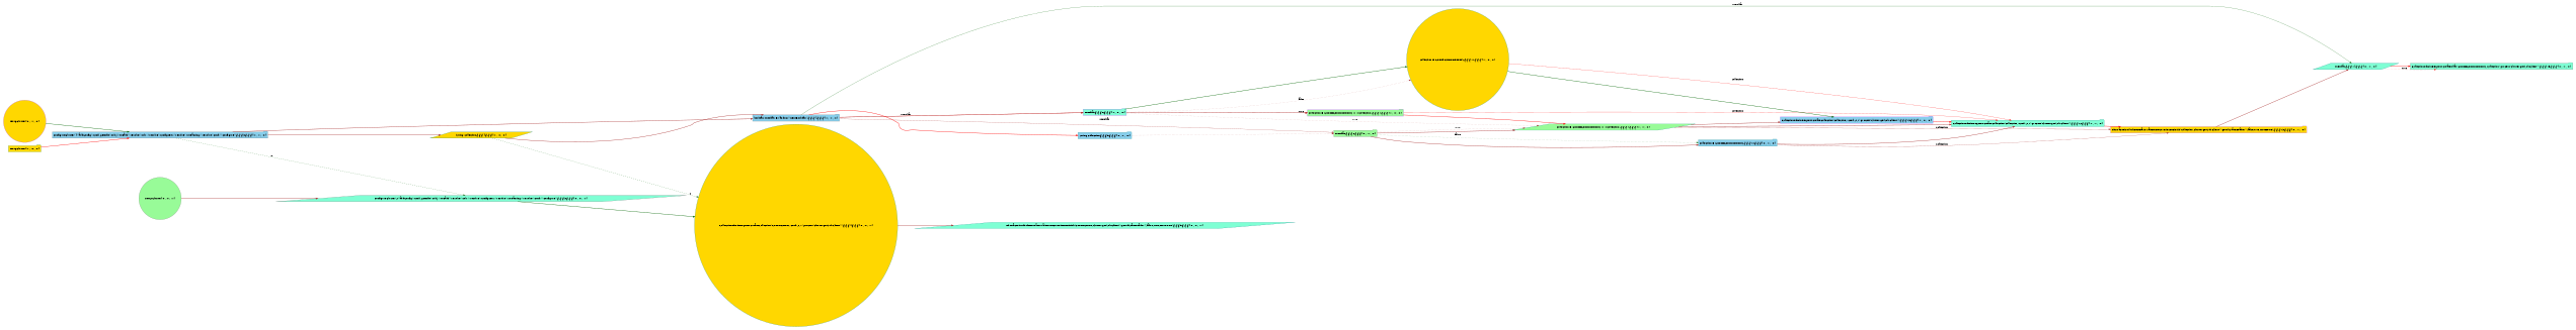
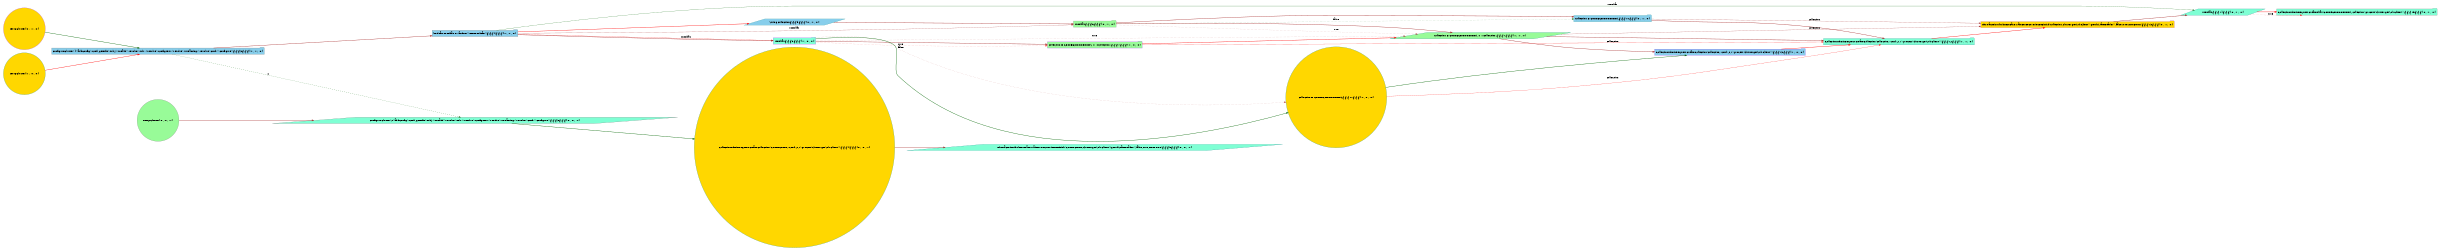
  digraph {
    rankdir=LR
    node [color=teal fillcolor=aquamarine shape=folder style=filled]
    edge [color=brown style=bold]
    n1 [color=gray40 fillcolor=palegreen label="useAlias@@@6@@@['0', '1', '0']"]
    n2 [fillcolor=skyblue label="collection = COLLECTIONORALIAS@@@10@@@['0', '1', '0']"]
    n3 [fillcolor=palegreen label="collection = COLLECTIONORALIAS + \"_collection\"@@@7@@@['1', '1', '0']" shape=parallelogram]
    n4 [label="CollectionAdminRequest.createCollection(collection,\"conf\",2,1).process(cluster.getSolrClient())@@@12@@@['1', '1', '0']"]
    n5 [color=purple fillcolor=gold label="AbstractDistribZkTestBase.waitForRecoveriesToFinish(collection,cluster.getSolrClient().getZkStateReader(),false,true,TIMEOUT)@@@13@@@['0', '1', '0']"]
    n6 [color=purple fillcolor=skyblue label="CollectionAdminRequest.createCollection(collection,\"conf\",2,1).process(cluster.getSolrClient())@@@13@@@['1', '0', '0']"]
    n7 [color=purple label="useAlias@@@6@@@['1', '0', '0']"]
    n8 [color=purple fillcolor=palegreen label="collection = COLLECTIONORALIAS + \"_collection\"@@@7@@@['1', '0', '0']"]
    n9 [fillcolor=gold label="collection = COLLECTIONORALIAS@@@11@@@['1', '0', '0']" shape=circle]
-   n10 [fillcolor=skyblue label="String collection@@@5@@@['0', '1', '0']"]
+   n10 [fillcolor=skyblue label="String collection@@@5@@@['0', '1', '0']" shape=parallelogram]
    n11 [color=purple fillcolor=gold label="setupCluster['0', '1', '0']" shape=circle]
    n12 [color=gray40 fillcolor=skyblue label="configureCluster(4).addConfig(\"conf\",getFile(\"solrj\").toPath().resolve(\"solr\").resolve(\"configsets\").resolve(\"streaming\").resolve(\"conf\")).configure()@@@3@@@['1', '1', '0']"]
    n13 [color=gray40 fillcolor=skyblue label="boolean useAlias = random().nextBoolean()@@@4@@@['1', '1', '0']"]
-   n14 [fillcolor=gold label="String collection@@@4@@@['1', '0', '0']" shape=parallelogram]
    n15 [color=gray40 label="configureCluster(2).addConfig(\"conf\",getFile(\"solrj\").toPath().resolve(\"solr\").resolve(\"configsets\").resolve(\"streaming\").resolve(\"conf\")).configure()@@@3@@@['0', '0', '1']" shape=parallelogram]
    n16 [label="useAlias@@@14@@@['0', '1', '0']" shape=parallelogram]
    n17 [color=gray40 label="CollectionAdminRequest.createAlias(COLLECTIONORALIAS,collection).process(cluster.getSolrClient())@@@15@@@['0', '1', '0']"]
    n18 [label="AbstractDistribZkTestBase.waitForRecoveriesToFinish(COLLECTION,cluster.getSolrClient().getZkStateReader(),false,true,TIMEOUT)@@@5@@@['0', '0', '1']" shape=parallelogram]
    n19 [fillcolor=gold label="CollectionAdminRequest.createCollection(COLLECTION,\"conf\",2,1).process(cluster.getSolrClient())@@@4@@@['0', '0', '1']" shape=circle]
    n20 [color=gray40 fillcolor=palegreen label="setupCluster['0', '0', '1']" shape=circle]
-   n21 [fillcolor=gold label="setupCluster['1', '0', '0']"]
+   n21 [fillcolor=gold label="setupCluster['1', '0', '0']" shape=circle]
    n1 -> n2
    n1 -> n2 [color=darkgreen label=false style=dotted]
    n1 -> n3
    n1 -> n3 [label=true style=dotted]
    n2 -> n4
    n2 -> n5 [label=collection style=solid]
    n3 -> n4
    n3 -> n5 [label=collection style=solid]
    n3 -> n6
    n4 -> n5 [color=red]
    n5 -> n16
    n6 -> n4 [color=red]
    n7 -> n3 [label=true style=dotted]
    n7 -> n8 [color=red label=true style=dotted]
    n7 -> n8
    n7 -> n9 [color=darkgreen]
    n7 -> n9 [label=false style=dotted]
    n8 -> n3 [color=red]
    n8 -> n4 [color=red label=collection style=solid]
    n9 -> n4 [color=red label=collection style=solid]
    n9 -> n6 [color=darkgreen]
-   n10 -> n1 [style=dotted]
+   n10 -> n1
    n11 -> n12 [color=darkgreen]
    n12 -> n13
-   n12 -> n14
    n12 -> n15 [color=darkgreen label=0 style=dashed]
    n13 -> n1 [label=useAlias style=solid]
    n13 -> n7 [color=red label=useAlias style=solid]
    n13 -> n7
    n13 -> n10 [color=red]
    n13 -> n16 [color=darkgreen label=useAlias style=solid]
-   n14 -> n13
-   n14 -> n19 [color=darkgreen label=0 style=dashed]
    n15 -> n19 [color=darkgreen]
    n16 -> n17 [color=red]
    n16 -> n17 [color=red label=true style=dotted]
    n19 -> n18
    n20 -> n15
    n21 -> n12 [color=red]
  }
